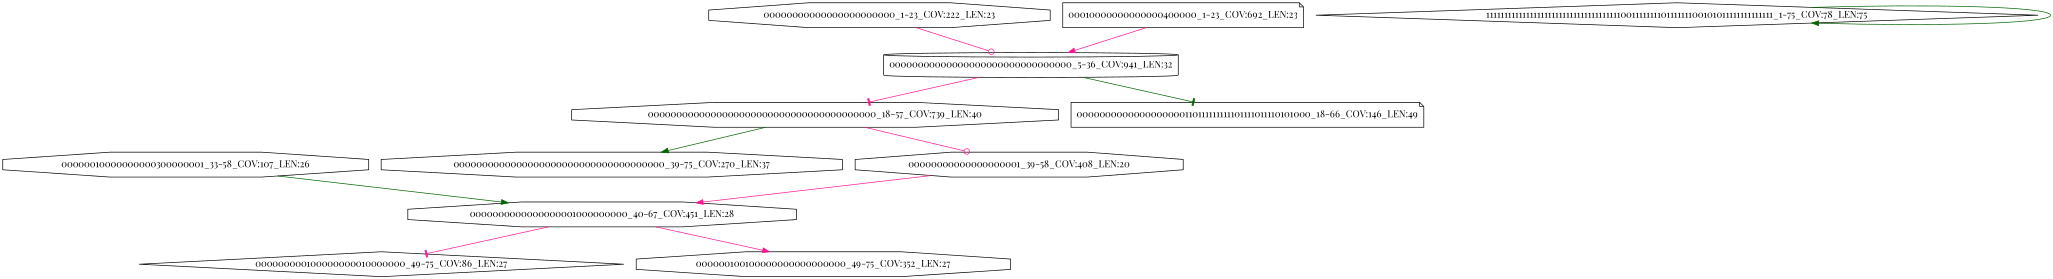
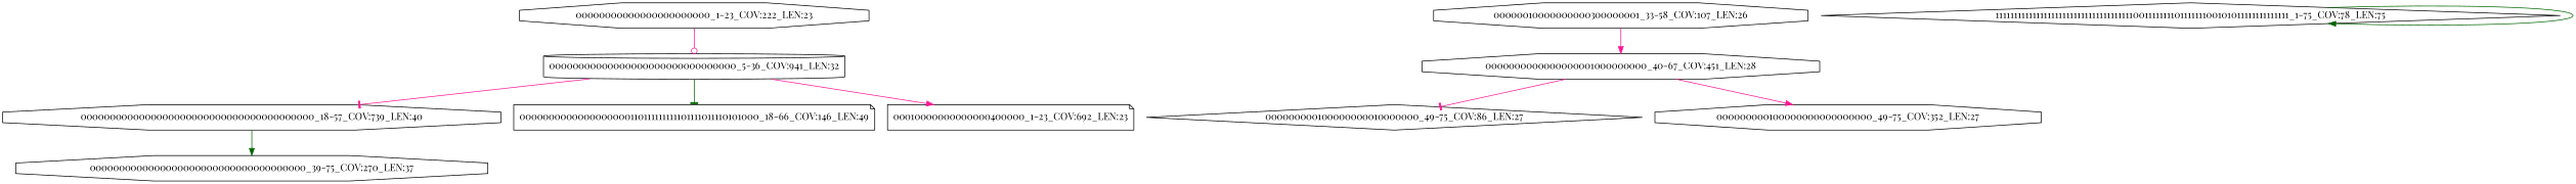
  digraph {
    fontname="Playfair Display"
    node [fontname="Playfair Display" shape=octagon]
    edge [arrowhead=normal color=deeppink fontname="Playfair Display"]
    "0000000000000000000000000000000000000000_18-57_COV:739_LEN:40"
    "0000000000000000000000000000000000000_39-75_COV:270_LEN:37"
-   "00000000000000000001_39-58_COV:408_LEN:20"
    "0000000000000000001000000000_40-67_COV:451_LEN:28"
    "000000000100000000010000000_49-75_COV:86_LEN:27" [shape=diamond]
-   "000000000100000000000000000_49-75_COV:352_LEN:27" [label="000000100100000000000000000_49-75_COV:352_LEN:27"]
+   "000000000100000000000000000_49-75_COV:352_LEN:27"
    "00000000000000000000000000000000_5-36_COV:941_LEN:32" [shape=cylinder]
    "00000000000000000000000_1-23_COV:222_LEN:23"
    "0000000000000000000110111111111101111011110101000_18-66_COV:146_LEN:49" [shape=note]
    n10 [label="00000010000000000300000001_33-58_COV:107_LEN:26"]
    "111111111111111111111111111111111111100111111110111111100101011111111111111_1-75_COV:78_LEN:75" [shape=diamond]
    n12 [label="00010000000000000400000_1-23_COV:692_LEN:23" shape=note]
    "0000000000000000000000000000000000000000_18-57_COV:739_LEN:40" -> "0000000000000000000000000000000000000_39-75_COV:270_LEN:37" [color=darkgreen]
-   "0000000000000000000000000000000000000000_18-57_COV:739_LEN:40" -> "00000000000000000001_39-58_COV:408_LEN:20" [arrowhead=odot]
-   "00000000000000000001_39-58_COV:408_LEN:20" -> "0000000000000000001000000000_40-67_COV:451_LEN:28"
    "0000000000000000001000000000_40-67_COV:451_LEN:28" -> "000000000100000000010000000_49-75_COV:86_LEN:27" [arrowhead=tee]
    "0000000000000000001000000000_40-67_COV:451_LEN:28" -> "000000000100000000000000000_49-75_COV:352_LEN:27"
    "00000000000000000000000000000000_5-36_COV:941_LEN:32" -> "0000000000000000000000000000000000000000_18-57_COV:739_LEN:40" [arrowhead=tee]
    "00000000000000000000000000000000_5-36_COV:941_LEN:32" -> "0000000000000000000110111111111101111011110101000_18-66_COV:146_LEN:49" [arrowhead=tee color=darkgreen]
    "00000000000000000000000_1-23_COV:222_LEN:23" -> "00000000000000000000000000000000_5-36_COV:941_LEN:32" [arrowhead=odot]
-   n10 -> "0000000000000000001000000000_40-67_COV:451_LEN:28" [color=darkgreen]
+   n10 -> "0000000000000000001000000000_40-67_COV:451_LEN:28"
    "111111111111111111111111111111111111100111111110111111100101011111111111111_1-75_COV:78_LEN:75" -> "111111111111111111111111111111111111100111111110111111100101011111111111111_1-75_COV:78_LEN:75" [color=darkgreen]
-   n12 -> "00000000000000000000000000000000_5-36_COV:941_LEN:32"
+   "00000000000000000000000000000000_5-36_COV:941_LEN:32" -> n12
  }
